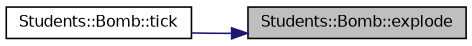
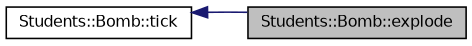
  digraph {
    rankdir=RL
    node [color=black fontname=Helvetica fontsize=10 shape=record style=filled]
    n1 [fillcolor=grey75 fontcolor=black height=0.2 label="Students::Bomb::explode" width=0.4]
    n2 [fillcolor=white height=0.2 label="Students::Bomb::tick" width=0.4]
-   n1 -> n2 [color=midnightblue dir=back fontname=Helvetica fontsize=10 labelfontname=Helvetica labelfontsize=10 style=solid]
+   n2 -> n1 [color=midnightblue dir=back fontname=Helvetica fontsize=10 labelfontname=Helvetica labelfontsize=10 style=solid]
  }
